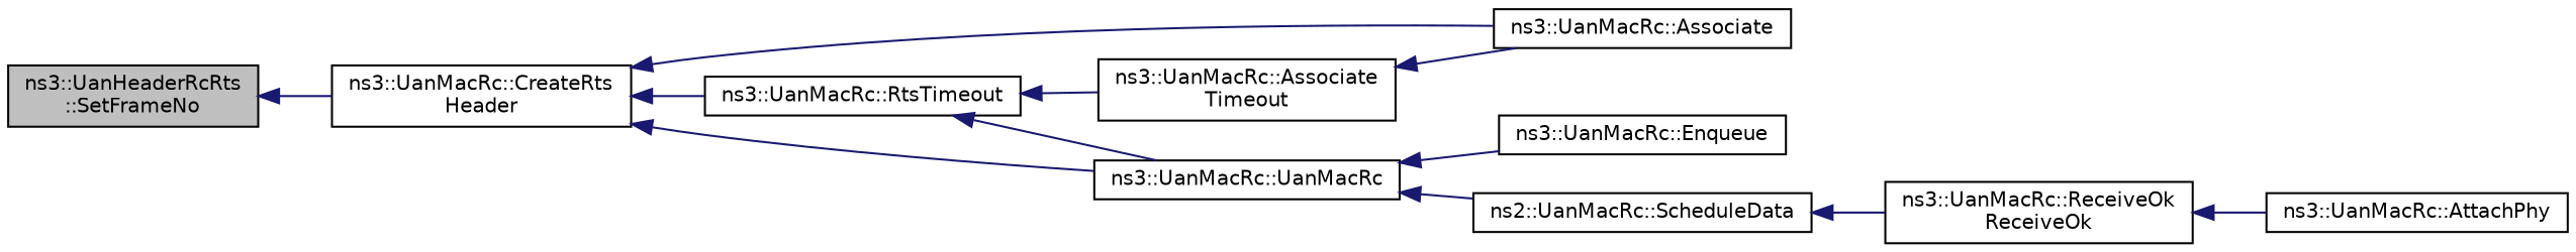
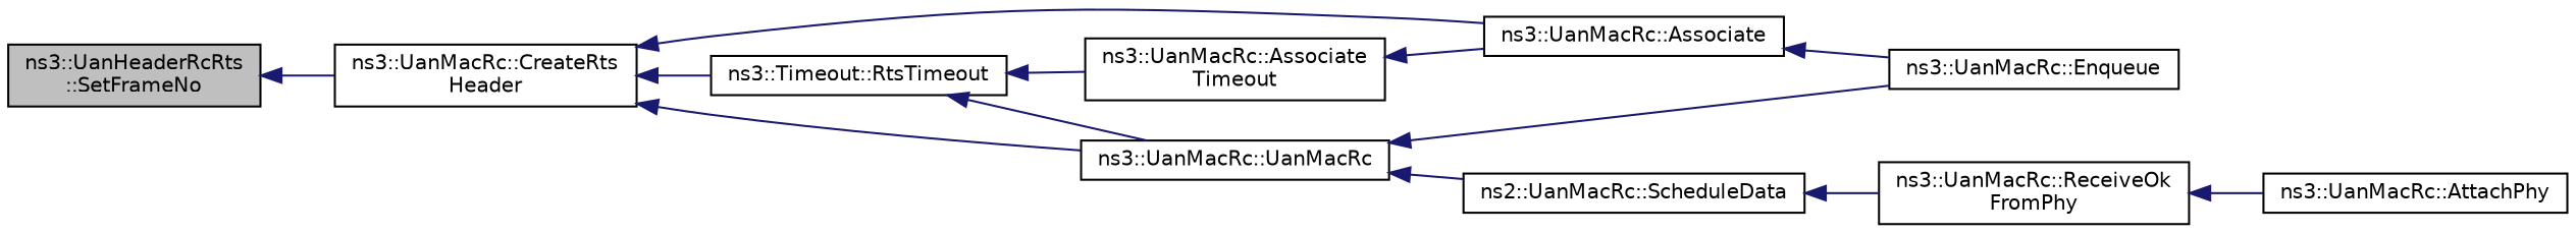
  digraph {
    rankdir=LR
    node [color=black fillcolor=white fontname=Helvetica fontsize=10 shape=record style=filled]
    edge [color=midnightblue dir=back fontname=Helvetica fontsize=10 labelfontname=Helvetica labelfontsize=10 style=solid]
    n1 [fillcolor=grey75 fontcolor=black height=0.2 label="ns3::UanHeaderRcRts\l::SetFrameNo" width=0.4]
    n2 [height=0.2 label="ns3::UanMacRc::CreateRts\lHeader" width=0.4]
    n3 [height=0.2 label="ns3::UanMacRc::Associate" width=0.4]
    n4 [height=0.2 label="ns3::UanMacRc::UanMacRc" width=0.4]
-   n5 [height=0.2 label="ns3::UanMacRc::RtsTimeout" width=0.4]
+   n5 [height=0.2 label="ns3::Timeout::RtsTimeout" width=0.4]
    n6 [height=0.2 label="ns3::UanMacRc::Enqueue" width=0.4]
    n7 [height=0.2 label="ns3::UanMacRc::Associate\lTimeout" width=0.4]
    n8 [height=0.2 label="ns2::UanMacRc::ScheduleData" width=0.4]
-   n9 [height=0.2 label="ns3::UanMacRc::ReceiveOk\lReceiveOk" width=0.4]
+   n9 [height=0.2 label="ns3::UanMacRc::ReceiveOk\lFromPhy" width=0.4]
    n10 [height=0.2 label="ns3::UanMacRc::AttachPhy" width=0.4]
    n1 -> n2
    n2 -> n3
    n2 -> n4
    n2 -> n5
+   n3 -> n6
    n4 -> n6
    n4 -> n8
    n5 -> n4
    n5 -> n7
    n7 -> n3
    n8 -> n9
    n9 -> n10
  }
